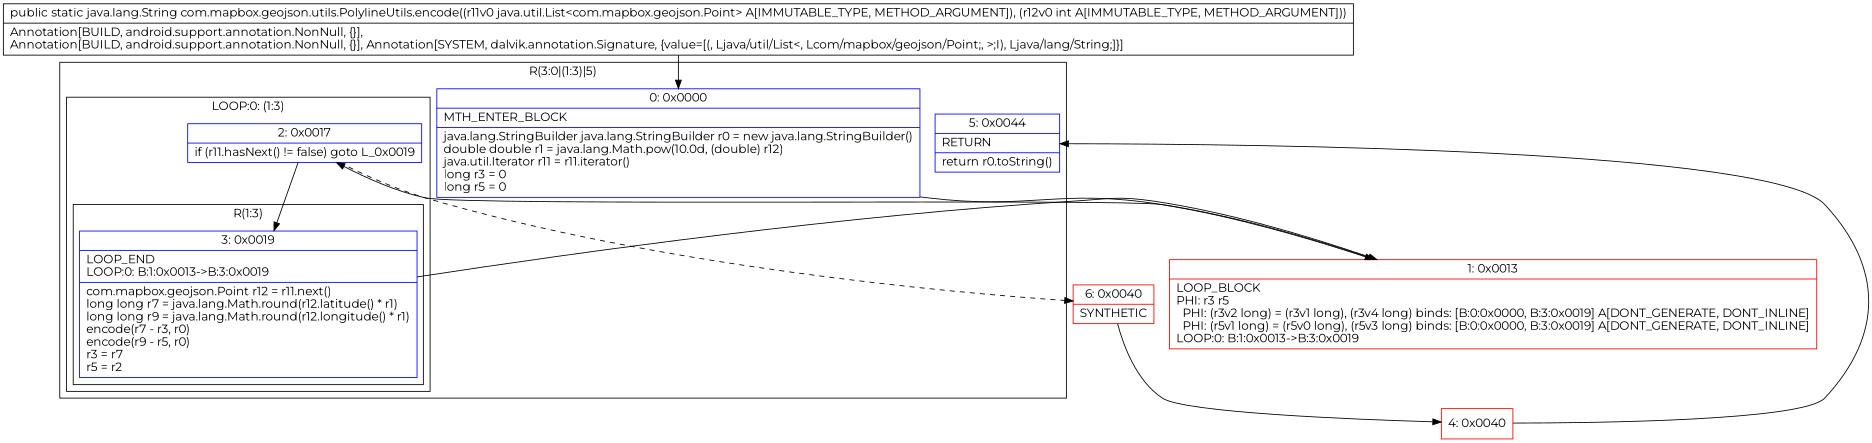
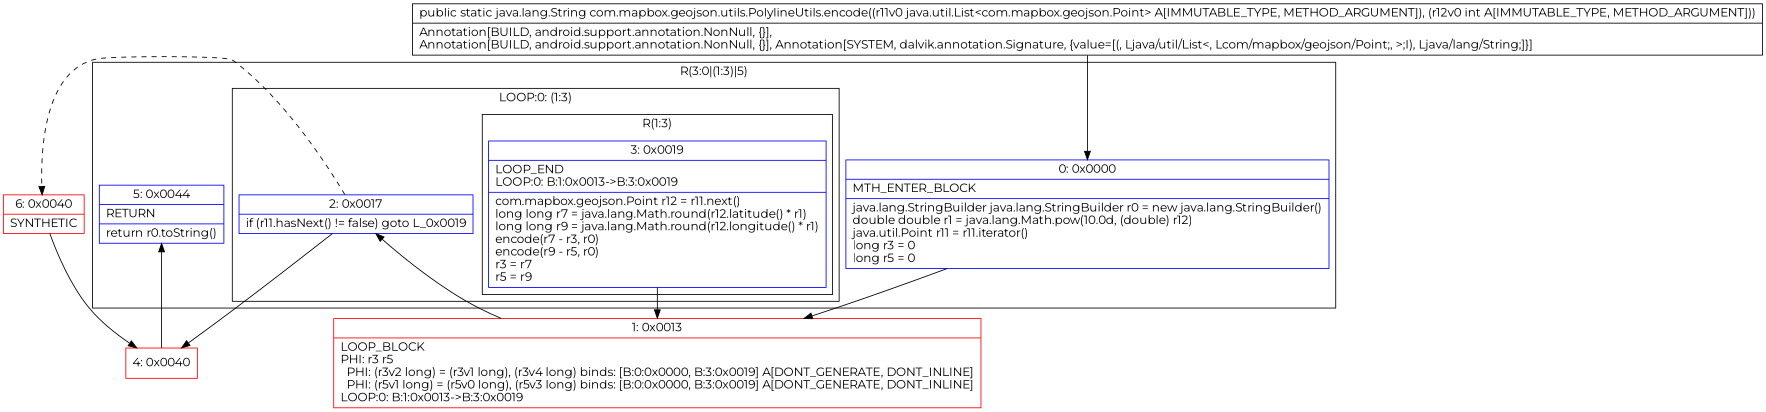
  digraph {
    fontname=Montserrat
    node [color=blue fontname=Montserrat shape=record]
    edge [fontname=Montserrat]
-   n1 [label="{3\:\ 0x0019|LOOP_END\lLOOP:0: B:1:0x0013\-\>B:3:0x0019\l|com.mapbox.geojson.Point r12 = r11.next()\llong long r7 = java.lang.Math.round(r12.latitude() * r1)\llong long r9 = java.lang.Math.round(r12.longitude() * r1)\lencode(r7 \- r3, r0)\lencode(r9 \- r5, r0)\lr3 = r7\lr5 = r2\l}"]
+   n1 [label="{3\:\ 0x0019|LOOP_END\lLOOP:0: B:1:0x0013\-\>B:3:0x0019\l|com.mapbox.geojson.Point r12 = r11.next()\llong long r7 = java.lang.Math.round(r12.latitude() * r1)\llong long r9 = java.lang.Math.round(r12.longitude() * r1)\lencode(r7 \- r3, r0)\lencode(r9 \- r5, r0)\lr3 = r7\lr5 = r9\l}"]
    n2 [label="{2\:\ 0x0017|if (r11.hasNext() != false) goto L_0x0019\l}"]
-   n3 [label="{0\:\ 0x0000|MTH_ENTER_BLOCK\l|java.lang.StringBuilder java.lang.StringBuilder r0 = new java.lang.StringBuilder()\ldouble double r1 = java.lang.Math.pow(10.0d, (double) r12)\ljava.util.Iterator r11 = r11.iterator()\llong r3 = 0\llong r5 = 0\l}"]
+   n3 [label="{0\:\ 0x0000|MTH_ENTER_BLOCK\l|java.lang.StringBuilder java.lang.StringBuilder r0 = new java.lang.StringBuilder()\ldouble double r1 = java.lang.Math.pow(10.0d, (double) r12)\ljava.util.Point r11 = r11.iterator()\llong r3 = 0\llong r5 = 0\l}"]
    n4 [label="{5\:\ 0x0044|RETURN\l|return r0.toString()\l}"]
    n5 [color=red label="{1\:\ 0x0013|LOOP_BLOCK\lPHI: r3 r5 \l  PHI: (r3v2 long) = (r3v1 long), (r3v4 long) binds: [B:0:0x0000, B:3:0x0019] A[DONT_GENERATE, DONT_INLINE]\l  PHI: (r5v1 long) = (r5v0 long), (r5v3 long) binds: [B:0:0x0000, B:3:0x0019] A[DONT_GENERATE, DONT_INLINE]\lLOOP:0: B:1:0x0013\-\>B:3:0x0019\l}"]
    n6 [color=red label="{6\:\ 0x0040|SYNTHETIC\l}"]
    n7 [color=red label="{4\:\ 0x0040}"]
    n8 [label="{public static java.lang.String com.mapbox.geojson.utils.PolylineUtils.encode((r11v0 java.util.List\<com.mapbox.geojson.Point\> A[IMMUTABLE_TYPE, METHOD_ARGUMENT]), (r12v0 int A[IMMUTABLE_TYPE, METHOD_ARGUMENT]))  | Annotation[BUILD, android.support.annotation.NonNull, \{\}], \lAnnotation[BUILD, android.support.annotation.NonNull, \{\}], Annotation[SYSTEM, dalvik.annotation.Signature, \{value=[(, Ljava\/util\/List\<, Lcom\/mapbox\/geojson\/Point;, \>;I), Ljava\/lang\/String;]\}]\l}" color=""]
    subgraph cluster_1 {
      label="R(3:0|(1:3)|5)"
      n3
      n4
      subgraph cluster_2 {
        label="LOOP:0: (1:3)"
        n2
        subgraph cluster_3 {
          label="R(1:3)"
          n1
        }
      }
    }
    n1 -> n5
-   n2 -> n1
+   n2 -> n7
    n2 -> n6 [style=dashed]
    n3 -> n5
    n5 -> n2
    n6 -> n7
    n7 -> n4
    n8 -> n3
  }
